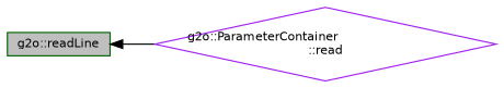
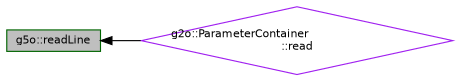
  digraph {
    rankdir=LR
    node [fontname=Helvetica fontsize=10 style=filled]
-   n1 [color=darkgreen fillcolor=grey75 fontcolor=black height=0.2 label="g2o::readLine" shape=box width=0.4]
+   n1 [color=darkgreen fillcolor=grey75 fontcolor=black height=0.2 label="g5o::readLine" shape=box width=0.4]
    n2 [color=purple fillcolor=white height=0.2 label="g2o::ParameterContainer\l::read" shape=diamond width=0.4]
    n1 -> n2 [color=black dir=back fontname=Helvetica fontsize=10 labelfontname=Helvetica labelfontsize=10 style=solid]
  }
